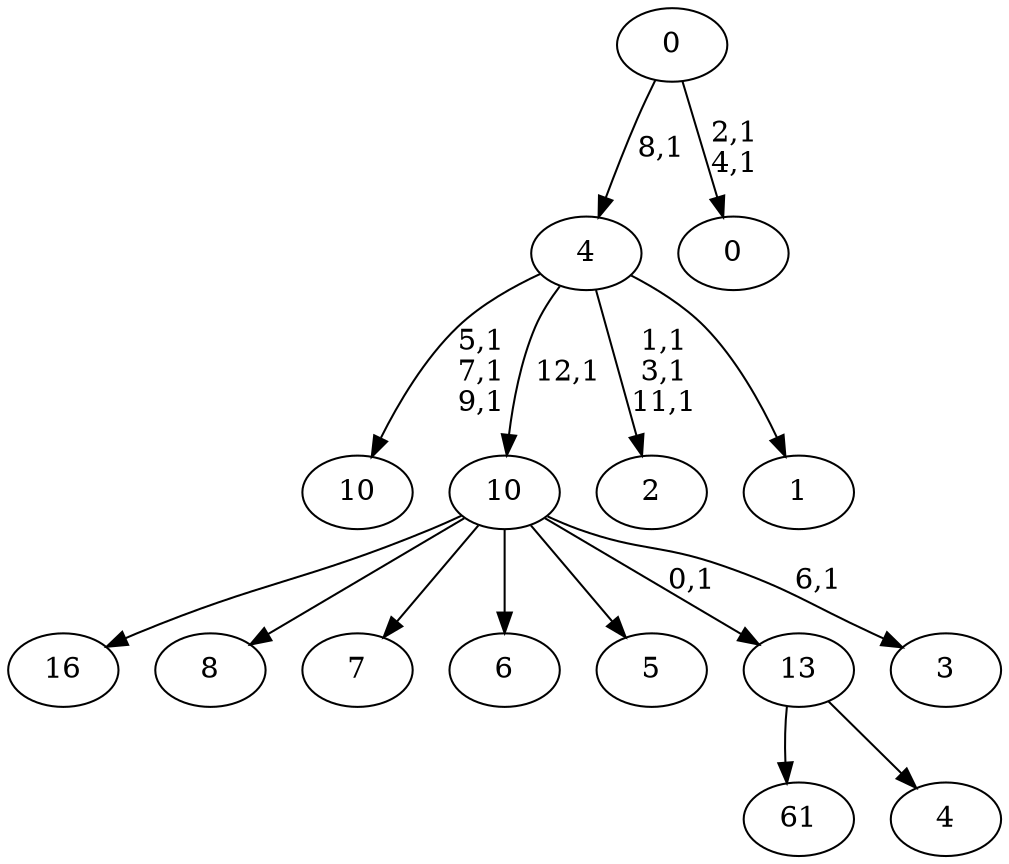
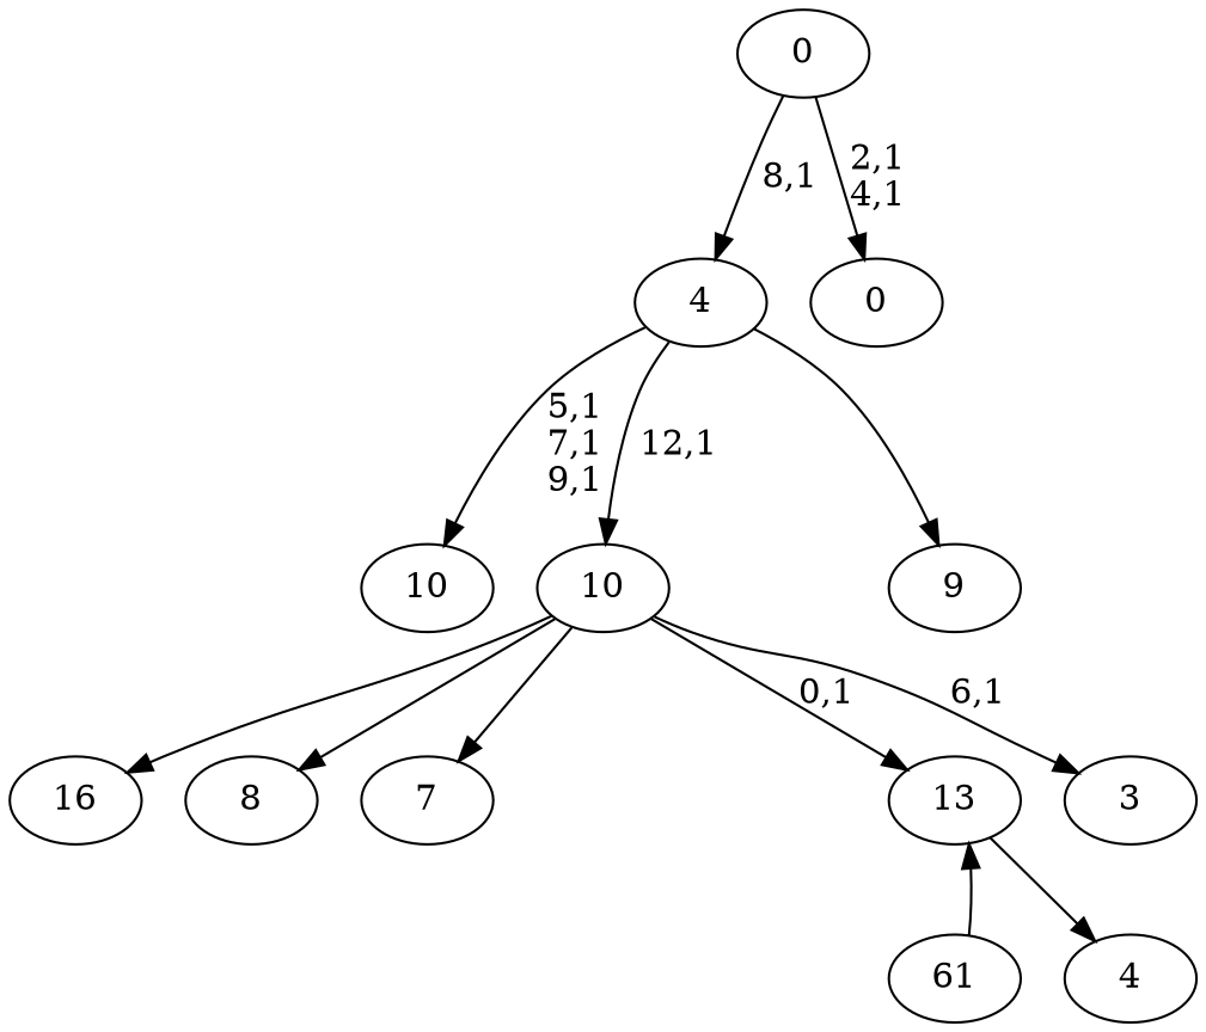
  digraph {
    n1 [label=16]
    n2 [label=61]
    n3 [label=10]
    n4 [label=8]
    n5 [label=7]
-   n6 [label=6]
-   n7 [label=5]
    n8 [label=4]
    13
    n10 [label=3]
    10
-   n12 [label=2]
-   n13 [label=1]
+   n13 [label=9]
    4
    n15 [label=0]
    0
-   13 -> n2
+   n2 -> 13
    13 -> n8
    10 -> n1
    10 -> n4
    10 -> n5
-   10 -> n6
-   10 -> n7
    10 -> 13 [label="0,1"]
    10 -> n10 [label="6,1"]
    4 -> n3 [label="5,1\n7,1\n9,1"]
    4 -> 10 [label="12,1"]
-   4 -> n12 [label="1,1\n3,1\n11,1"]
    4 -> n13
    0 -> 4 [label="8,1"]
    0 -> n15 [label="2,1\n4,1"]
  }
